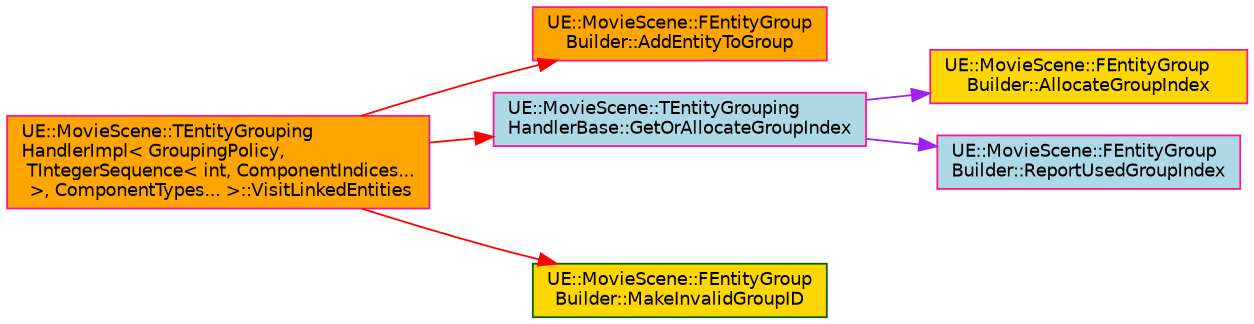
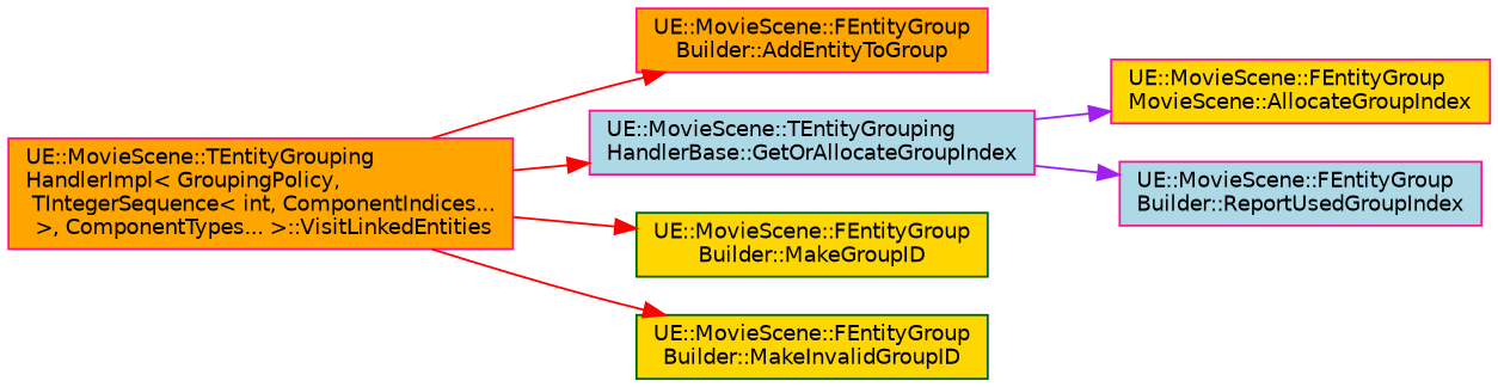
  digraph {
    rankdir=LR
    node [color=deeppink fillcolor=gold fontname=Helvetica fontsize=10 shape=box style=filled]
    edge [color=red fontname=Helvetica fontsize=10 labelfontname=Helvetica labelfontsize=10 style=solid]
    n1 [fillcolor=orange fontcolor=black height=0.2 label="UE::MovieScene::TEntityGrouping\lHandlerImpl\< GroupingPolicy,\l TIntegerSequence\< int, ComponentIndices...\l \>, ComponentTypes... \>::VisitLinkedEntities" width=0.4]
    n2 [fillcolor=orange height=0.2 label="UE::MovieScene::FEntityGroup\lBuilder::AddEntityToGroup" width=0.4]
    n3 [fillcolor=lightblue height=0.2 label="UE::MovieScene::TEntityGrouping\lHandlerBase::GetOrAllocateGroupIndex" width=0.4]
+   n4 [color=darkgreen height=0.2 label="UE::MovieScene::FEntityGroup\lBuilder::MakeGroupID" width=0.4]
    n5 [color=darkgreen height=0.2 label="UE::MovieScene::FEntityGroup\lBuilder::MakeInvalidGroupID" width=0.4]
-   n6 [height=0.2 label="UE::MovieScene::FEntityGroup\lBuilder::AllocateGroupIndex" width=0.4]
+   n6 [height=0.2 label="UE::MovieScene::FEntityGroup\lMovieScene::AllocateGroupIndex" width=0.4]
    n7 [fillcolor=lightblue height=0.2 label="UE::MovieScene::FEntityGroup\lBuilder::ReportUsedGroupIndex" width=0.4]
    n1 -> n2
    n1 -> n3
+   n1 -> n4
    n1 -> n5
    n3 -> n6 [color=purple]
    n3 -> n7 [color=purple]
  }
